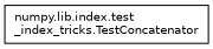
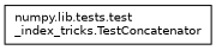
  digraph {
    rankdir=LR
-   n1 [color=black fillcolor=white fontname=Helvetica fontsize=10 height=0.2 label="numpy.lib.index.test\l_index_tricks.TestConcatenator" shape=record style=filled width=0.4]
+   n1 [color=black fillcolor=white fontname=Helvetica fontsize=10 height=0.2 label="numpy.lib.tests.test\l_index_tricks.TestConcatenator" shape=record style=filled width=0.4]
  }
